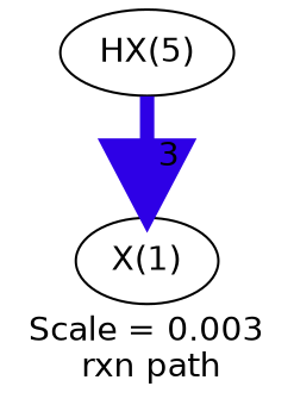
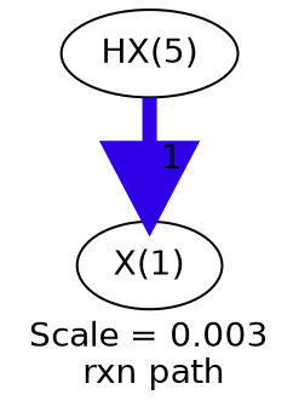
  digraph {
    fontname=Helvetica
    label="Scale = 0.003\l rxn path"
    node [fontname=Helvetica]
    n1 [label="HX(5)"]
    n2 [label="X(1)"]
-   n1 -> n2 [arrowsize=3 color="0.7, 1.5, 0.9" fontname=Helvetica label=" 3" style="setlinewidth(6)"]
+   n1 -> n2 [arrowsize=3 color="0.7, 1.5, 0.9" fontname=Helvetica label=" 1" style="setlinewidth(6)"]
  }
